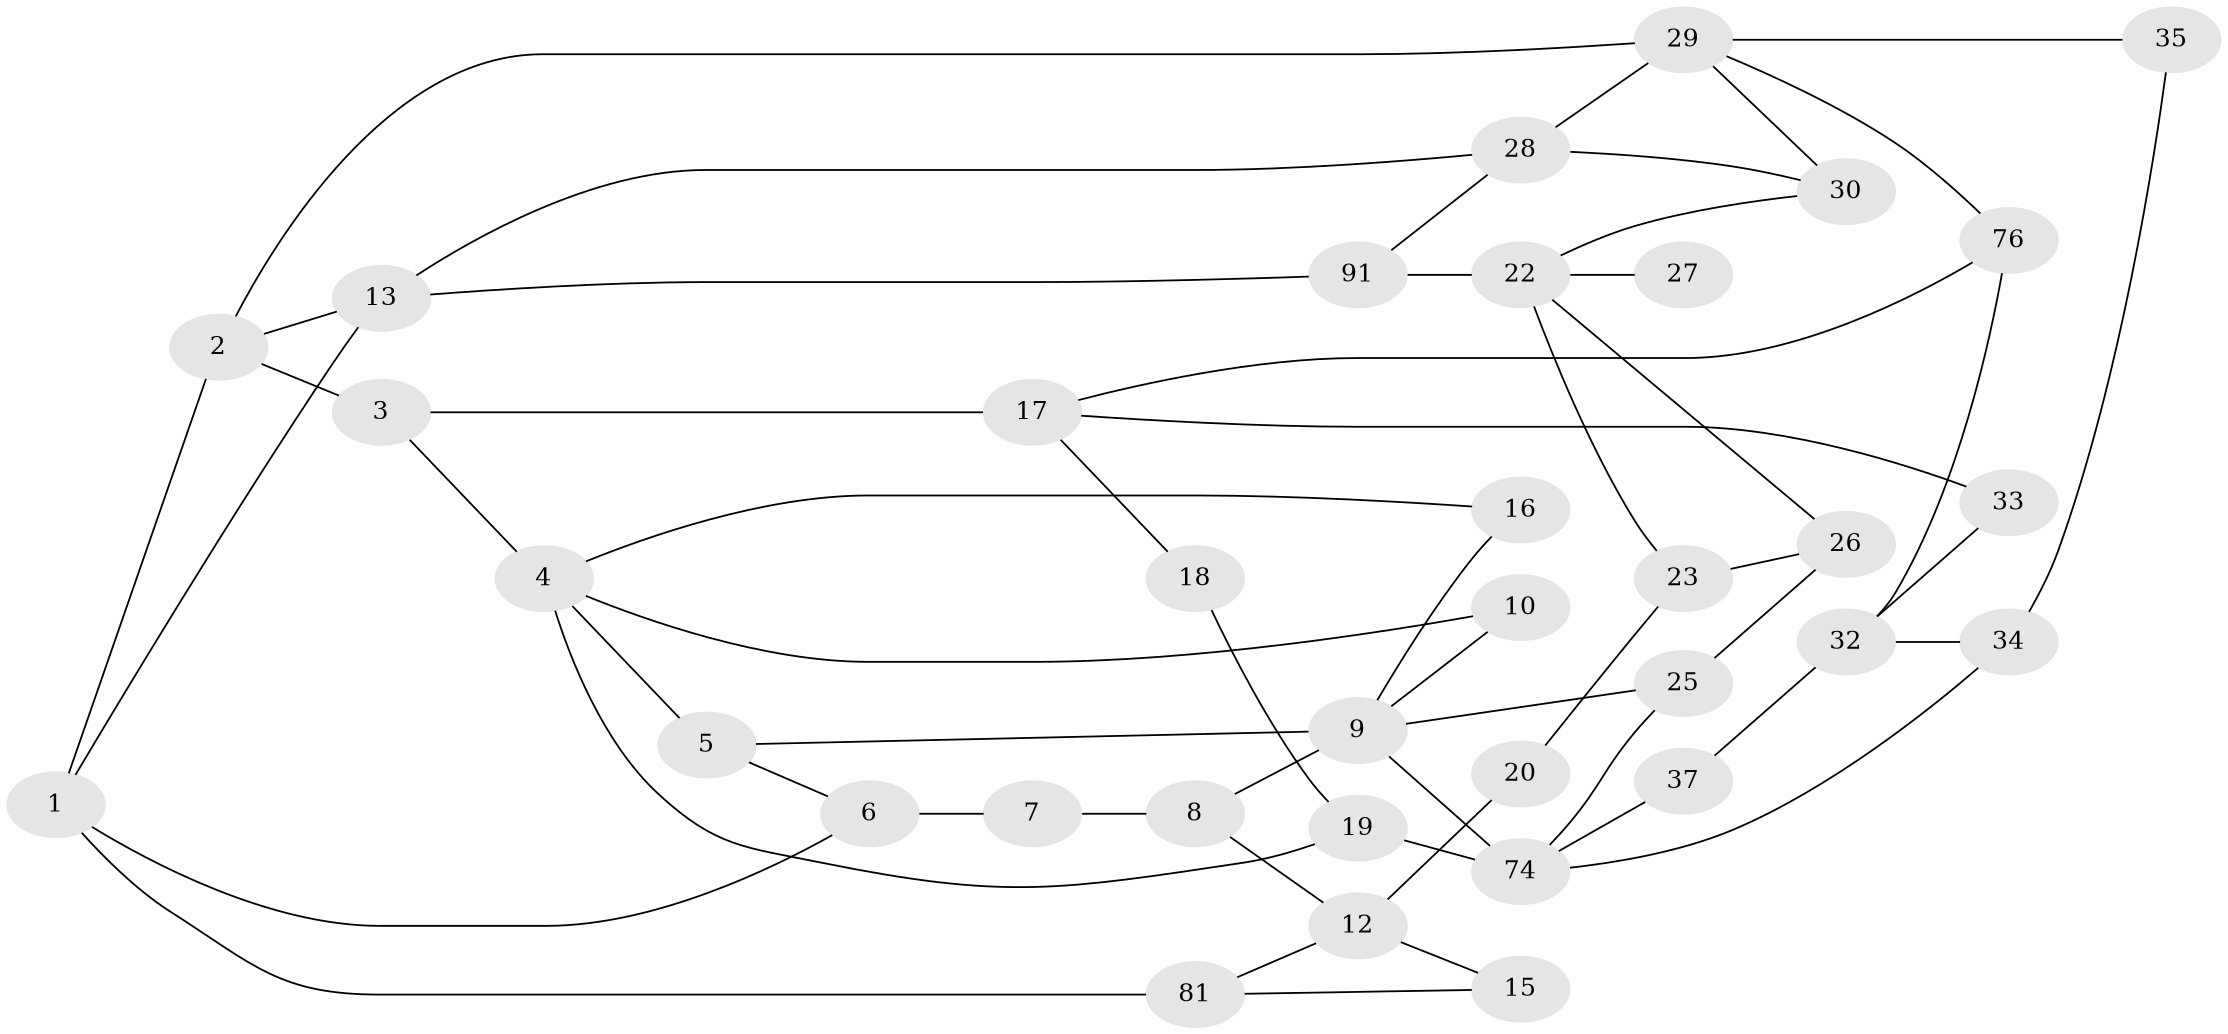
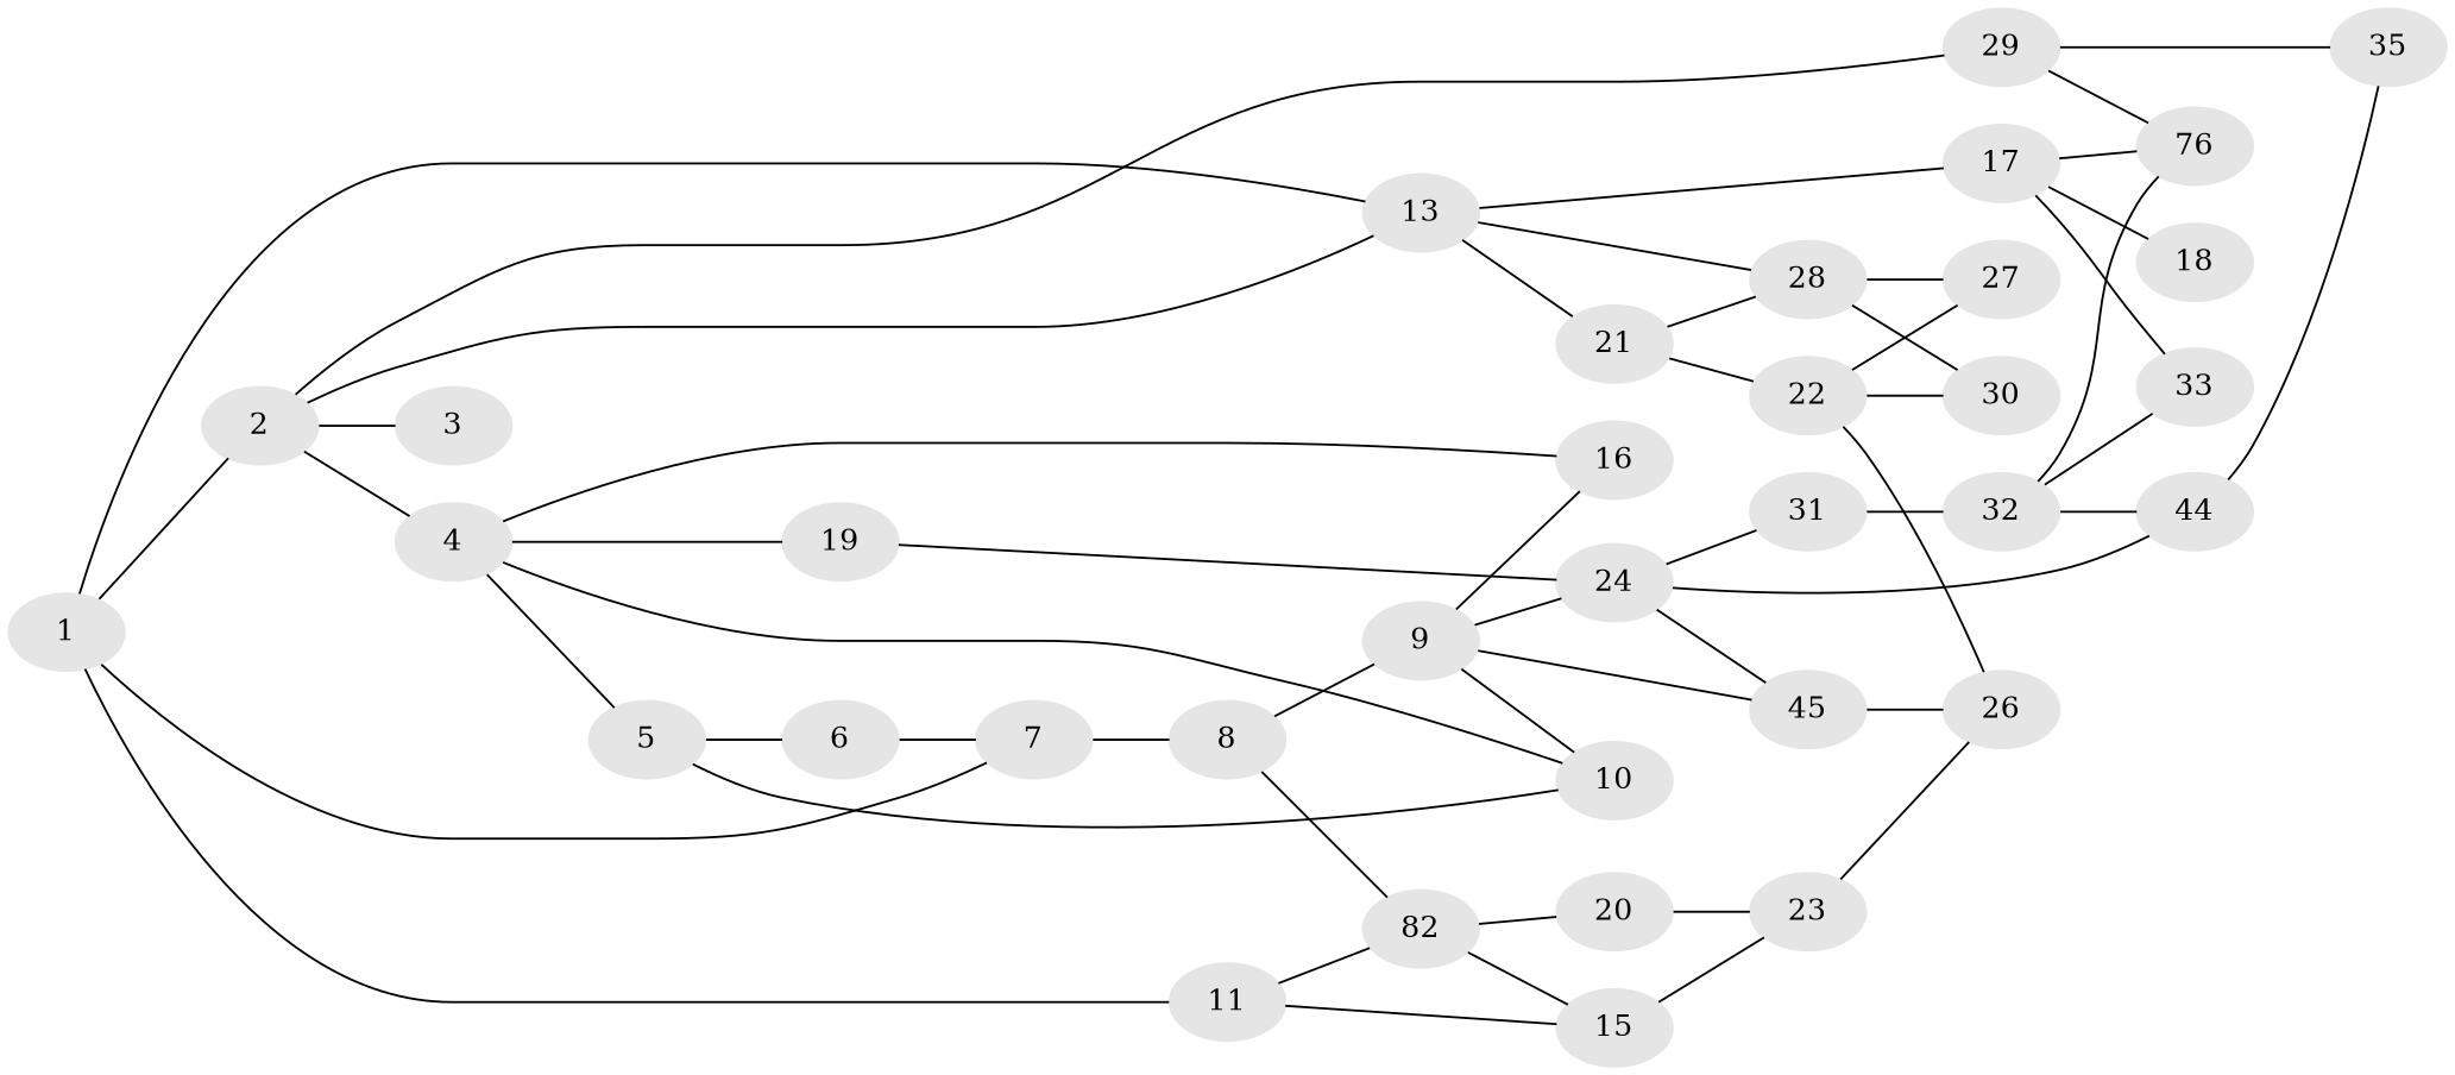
  graph {
    rankdir=LR
    node [color=gray90 style=filled]
    edge [weight=1.0]
    1
    2
    6
-   11 [label=81]
+   11
    13
    3
    29
    7
-   12
+   12 [label=82]
    15
-   21 [label=91]
+   21
    28
    4
    17
    n15 [label=76]
    30
    35
    5
    10
    16
    19
    18
    33
-   24 [label=74]
+   24
    8
    9
-   25
+   25 [label=45]
    20
-   31 [label=37]
-   34
+   31
+   34 [label=44]
    26
    23
    22
    27
    32
    1 -- 2
-   1 -- 6
+   1 -- 7
    1 -- 11
    1 -- 13
    2 -- 13
    2 -- 3
    2 -- 29
    6 -- 7 [weight=2.0]
    11 -- 12
    11 -- 15
    13 -- 21
    13 -- 28
-   3 -- 4
-   3 -- 17 [weight=2.0]
+   2 -- 4
+   13 -- 17 [weight=2.0]
    29 -- n15 [weight=2.0]
-   29 -- 30
    29 -- 35 [weight=2.0]
    7 -- 8
    12 -- 15
    12 -- 20 [weight=2.0]
    21 -- 28
    21 -- 22
-   28 -- 29
+   28 -- 27
    28 -- 30
    4 -- 5
    4 -- 10
    4 -- 16 [weight=2.0]
    4 -- 19
    17 -- n15
    17 -- 18 [weight=2.0]
    17 -- 33 [weight=2.0]
    5 -- 6
-   5 -- 9
+   5 -- 10
    19 -- 24
-   18 -- 19
    24 -- 25
    24 -- 31
    24 -- 34
    8 -- 12 [weight=2.0]
    8 -- 9 [weight=2.0]
    9 -- 10
    9 -- 16
    9 -- 24
    9 -- 25
    25 -- 26
    20 -- 23
    31 -- 32 [weight=2.0]
    34 -- 35
    23 -- 26
    22 -- 30
    22 -- 26
-   22 -- 23
+   15 -- 23
    22 -- 27 [weight=2.0]
    32 -- n15
    32 -- 33 [weight=2.0]
    32 -- 34
  }
